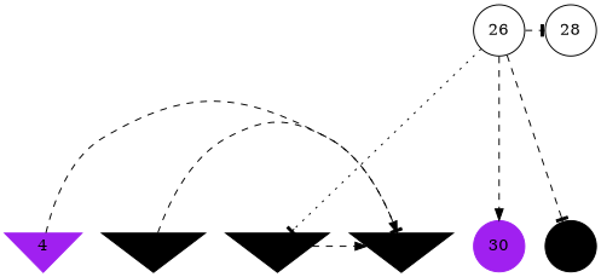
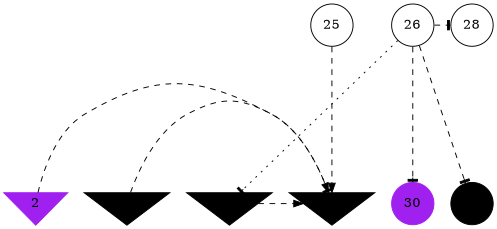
  digraph {
    ranksep=2.0
    node [color=black shape=circle style=filled]
    edge [arrowhead=tee style=dashed]
-   4 [color=purple shape=invtriangle]
+   4 [color=purple shape=invtriangle label=2]
    10 [shape=invtriangle]
    15 [shape=invtriangle]
    22 [shape=invtriangle]
+   25 [style=""]
    26 [style=""]
    28 [style=""]
    30 [color=purple]
    31
    subgraph sub_1 {
      rank=same
      4
      10
      15
      22
    }
    subgraph sub_2 {
      rank=same
+     25
      26
      28
    }
    subgraph sub_3 {
      rank=same
      30
      31
    }
    4 -> 10 [arrowhead=normal]
    15 -> 10
    22 -> 10 [arrowhead=normal]
+   25 -> 10 [arrowhead=normal]
    26 -> 22 [style=dotted]
    26 -> 28
-   26 -> 30 [arrowhead=normal]
+   26 -> 30
    26 -> 31
  }
